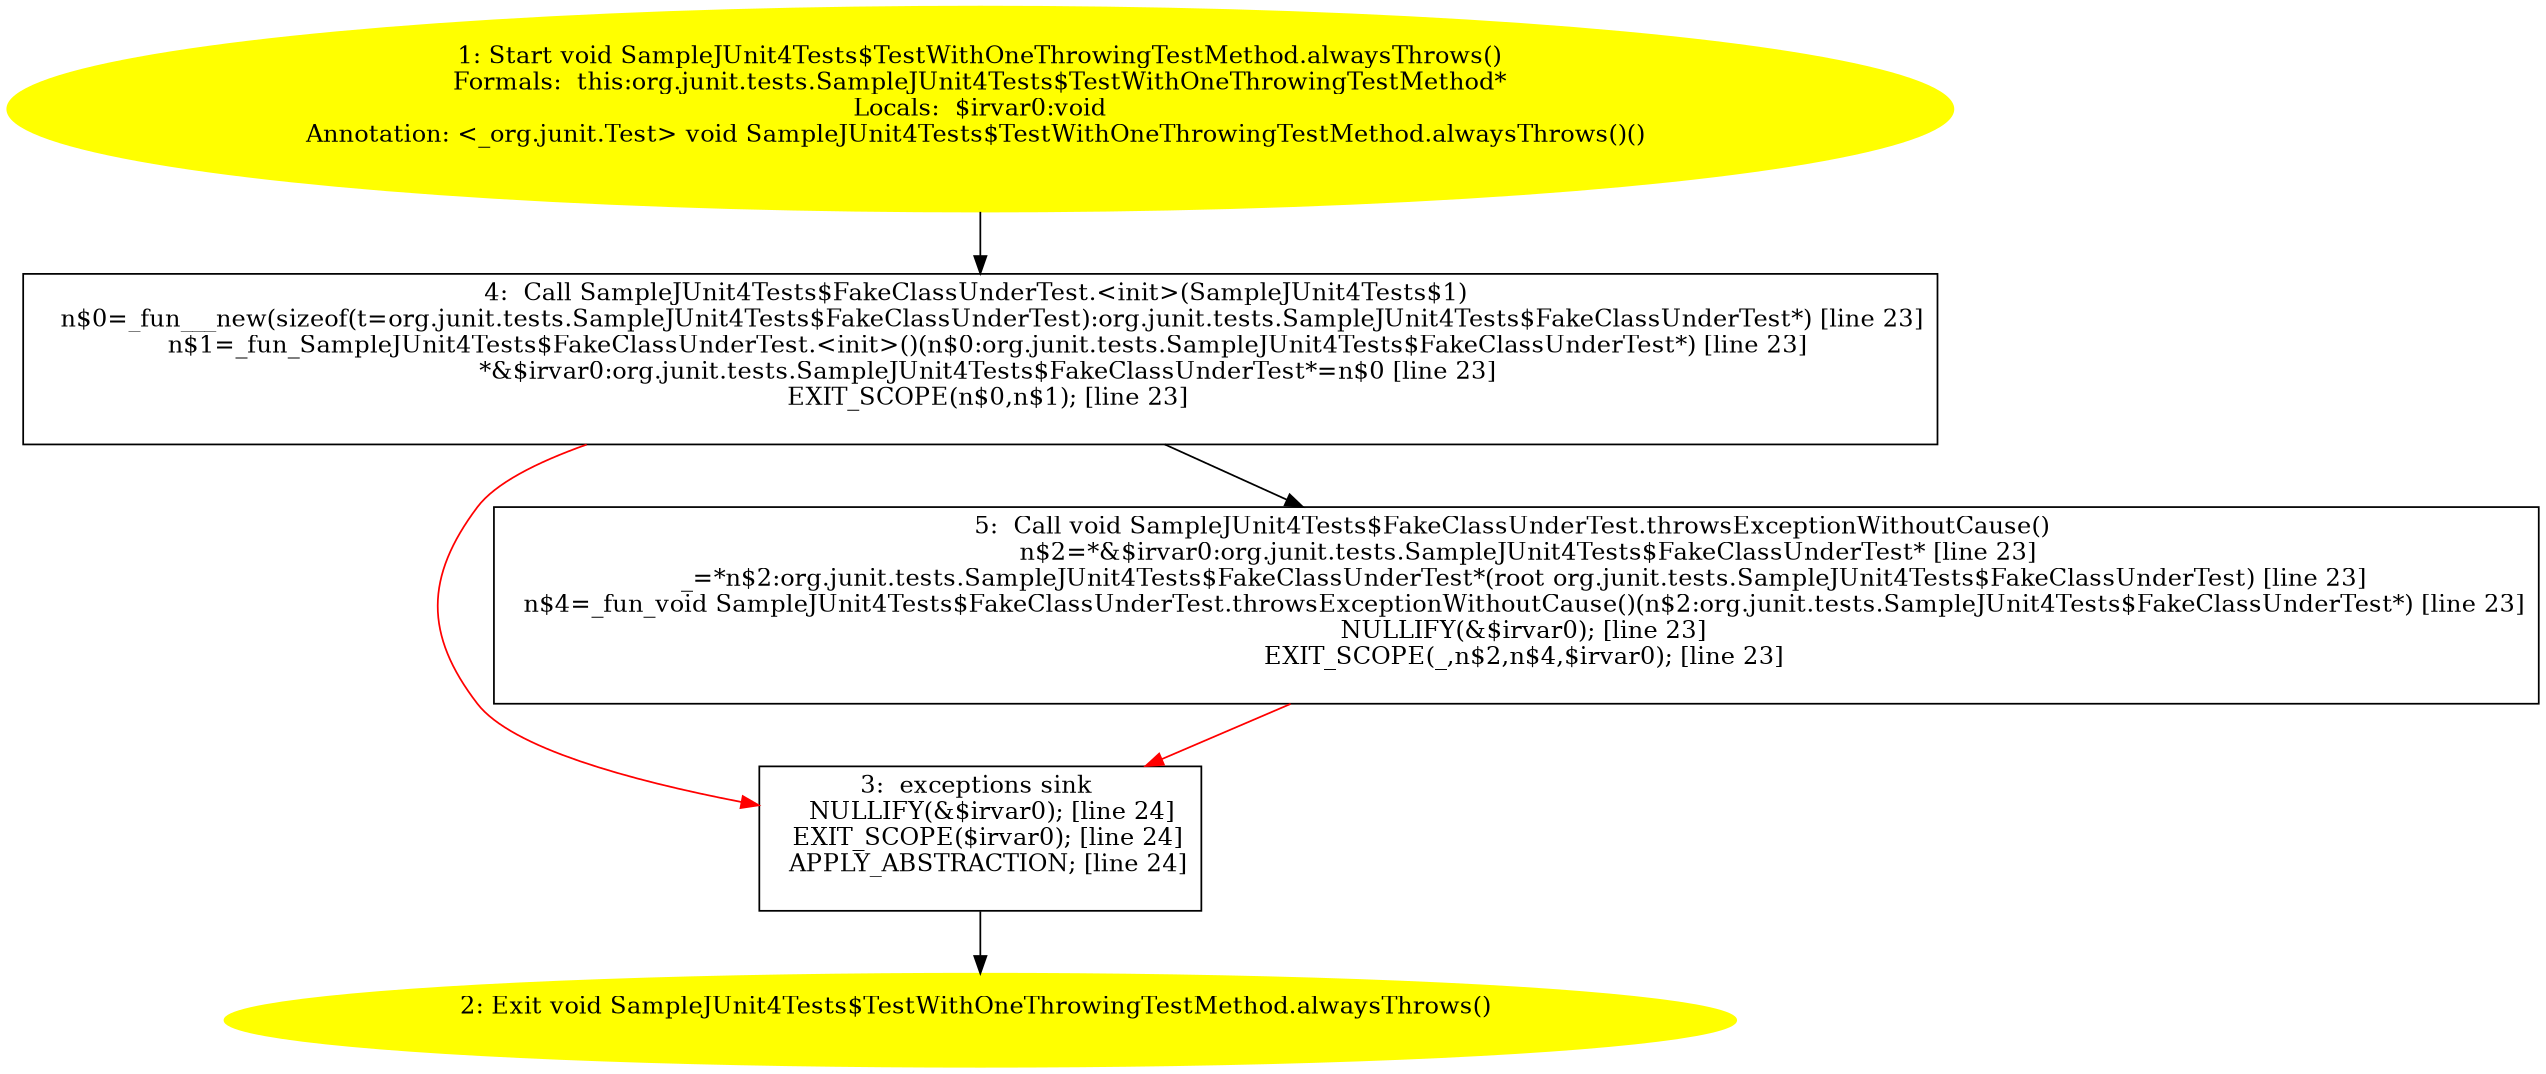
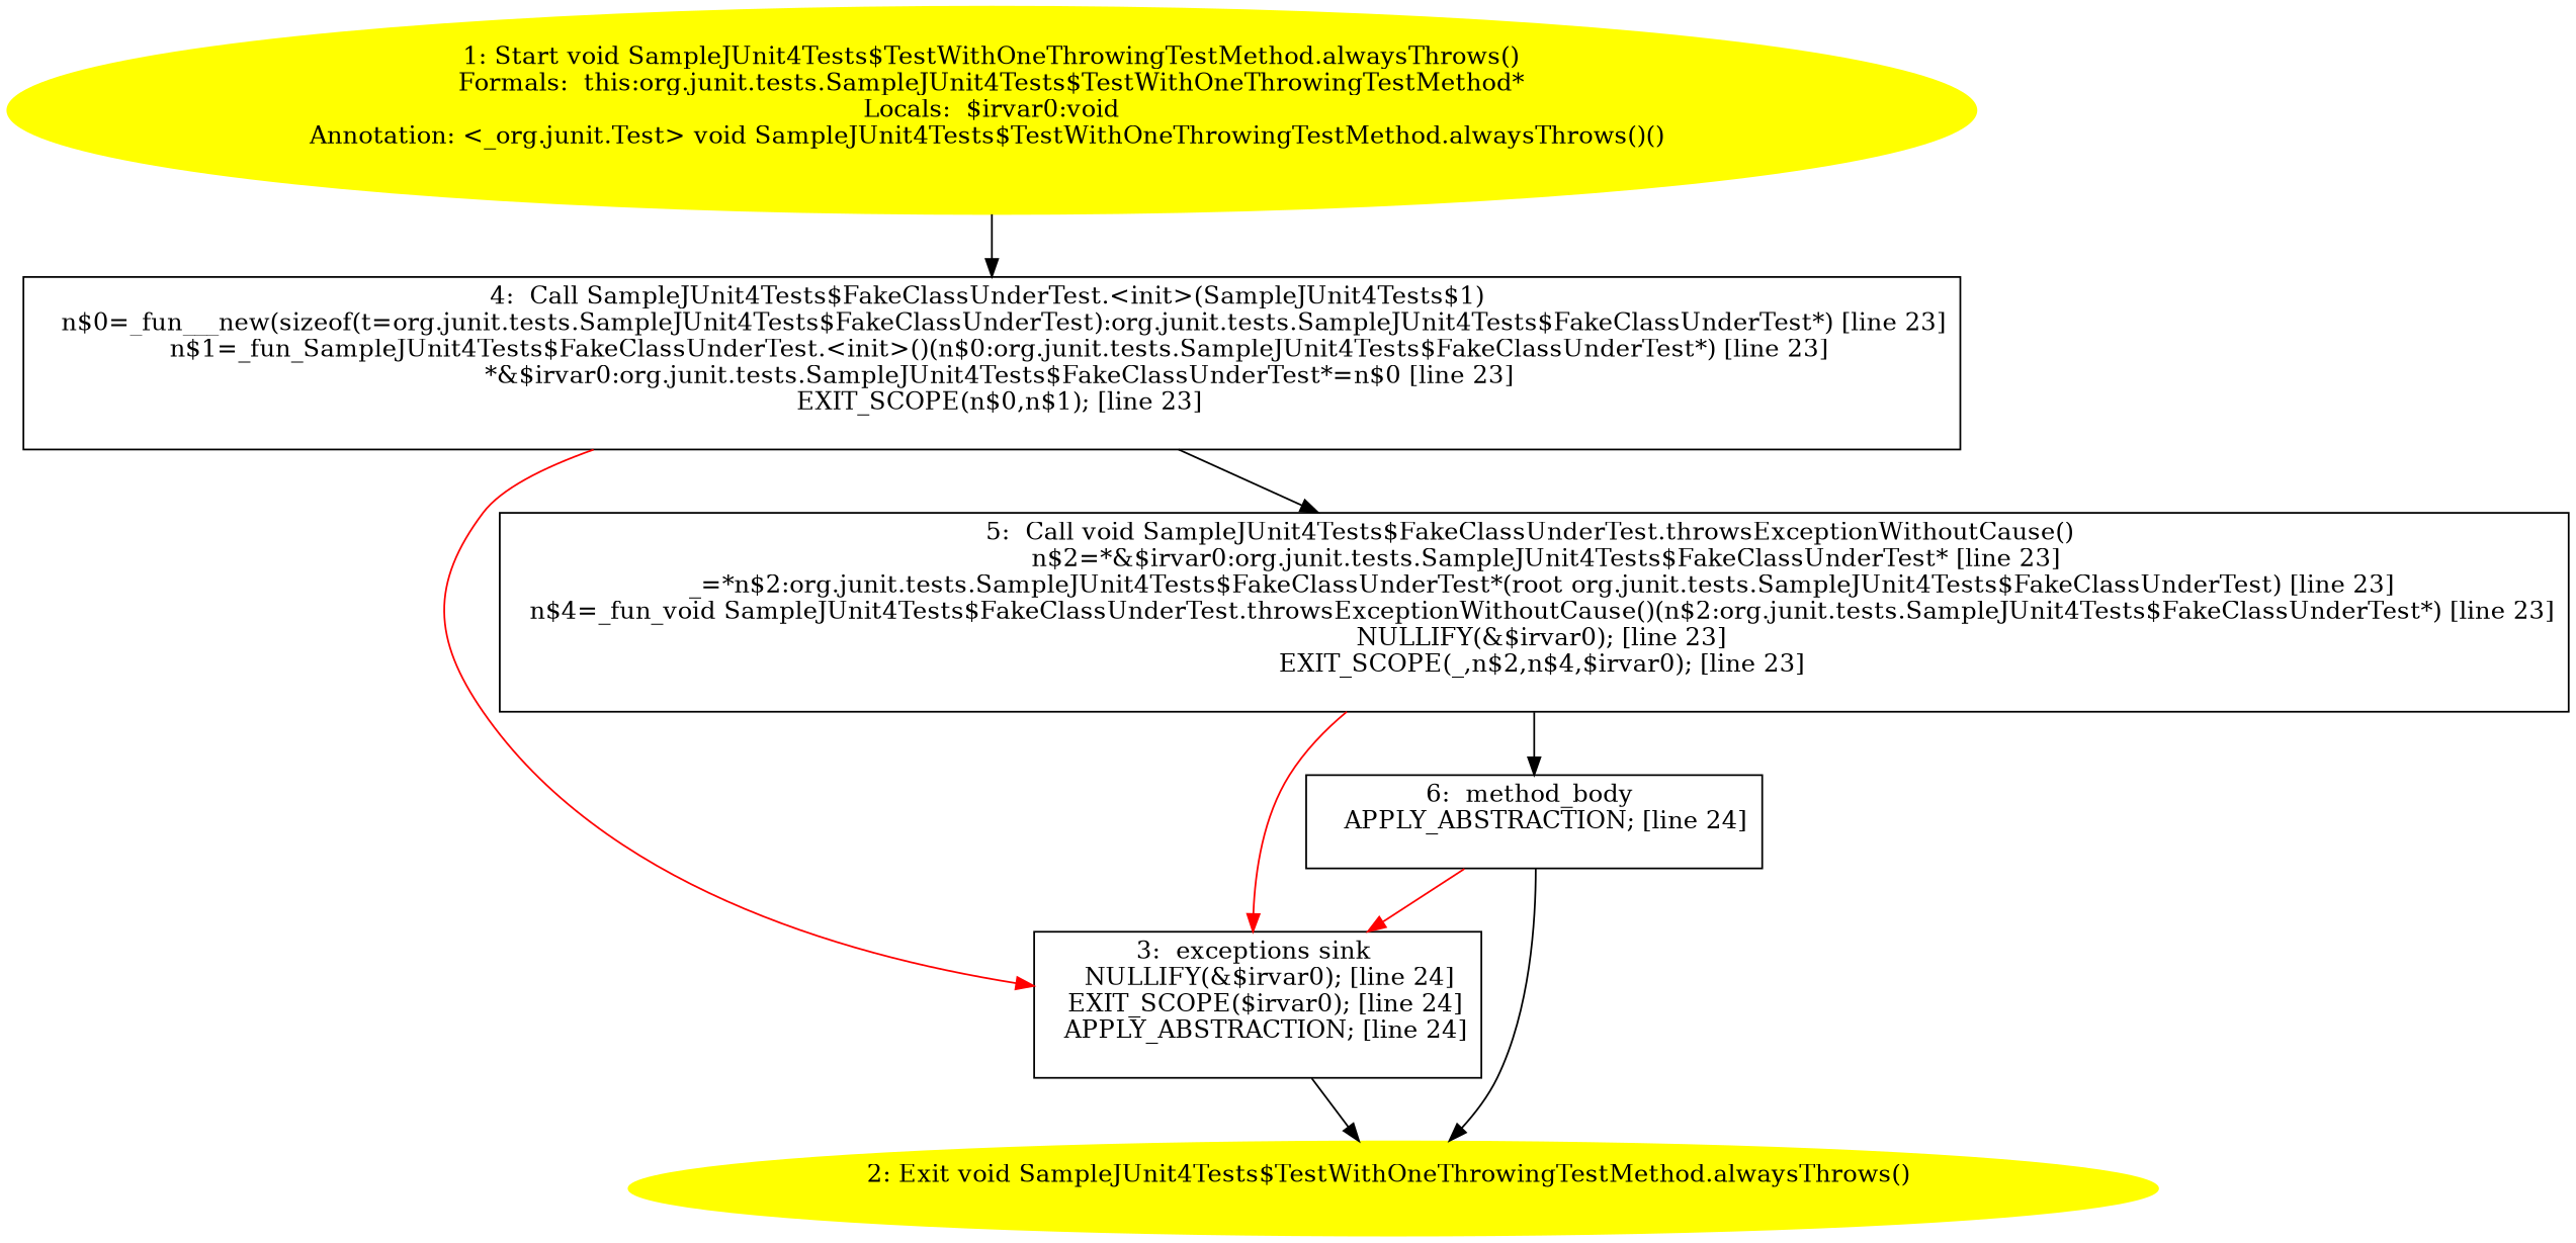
  digraph {
    node [shape=box]
    n1 [color=yellow label="1: Start void SampleJUnit4Tests$TestWithOneThrowingTestMethod.alwaysThrows()\nFormals:  this:org.junit.tests.SampleJUnit4Tests$TestWithOneThrowingTestMethod*\nLocals:  $irvar0:void\nAnnotation: <_org.junit.Test> void SampleJUnit4Tests$TestWithOneThrowingTestMethod.alwaysThrows()() \n  " style=filled shape=""]
    n2 [label="4:  Call SampleJUnit4Tests$FakeClassUnderTest.<init>(SampleJUnit4Tests$1) \n   n$0=_fun___new(sizeof(t=org.junit.tests.SampleJUnit4Tests$FakeClassUnderTest):org.junit.tests.SampleJUnit4Tests$FakeClassUnderTest*) [line 23]\n  n$1=_fun_SampleJUnit4Tests$FakeClassUnderTest.<init>()(n$0:org.junit.tests.SampleJUnit4Tests$FakeClassUnderTest*) [line 23]\n  *&$irvar0:org.junit.tests.SampleJUnit4Tests$FakeClassUnderTest*=n$0 [line 23]\n  EXIT_SCOPE(n$0,n$1); [line 23]\n "]
    n3 [label="3:  exceptions sink \n   NULLIFY(&$irvar0); [line 24]\n  EXIT_SCOPE($irvar0); [line 24]\n  APPLY_ABSTRACTION; [line 24]\n "]
    n4 [label="5:  Call void SampleJUnit4Tests$FakeClassUnderTest.throwsExceptionWithoutCause() \n   n$2=*&$irvar0:org.junit.tests.SampleJUnit4Tests$FakeClassUnderTest* [line 23]\n  _=*n$2:org.junit.tests.SampleJUnit4Tests$FakeClassUnderTest*(root org.junit.tests.SampleJUnit4Tests$FakeClassUnderTest) [line 23]\n  n$4=_fun_void SampleJUnit4Tests$FakeClassUnderTest.throwsExceptionWithoutCause()(n$2:org.junit.tests.SampleJUnit4Tests$FakeClassUnderTest*) [line 23]\n  NULLIFY(&$irvar0); [line 23]\n  EXIT_SCOPE(_,n$2,n$4,$irvar0); [line 23]\n "]
    n5 [color=yellow label="2: Exit void SampleJUnit4Tests$TestWithOneThrowingTestMethod.alwaysThrows() \n  " style=filled shape=""]
+   n6 [label="6:  method_body \n   APPLY_ABSTRACTION; [line 24]\n "]
    n1 -> n2
    n2 -> n3 [color=red]
    n2 -> n4
    n3 -> n5
    n4 -> n3 [color=red]
+   n4 -> n6
+   n6 -> n3 [color=red]
+   n6 -> n5
  }
